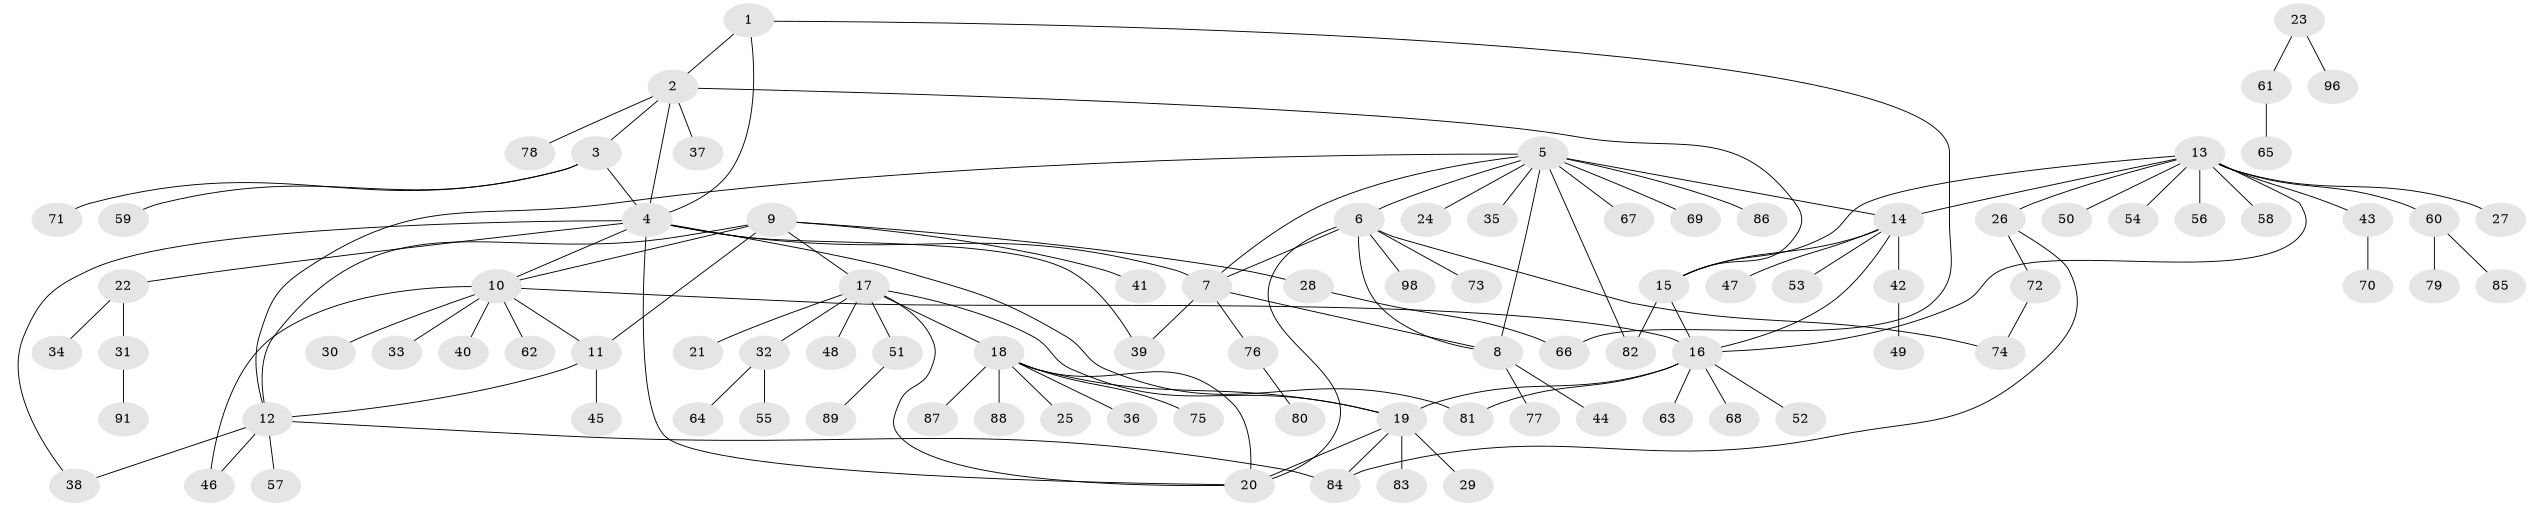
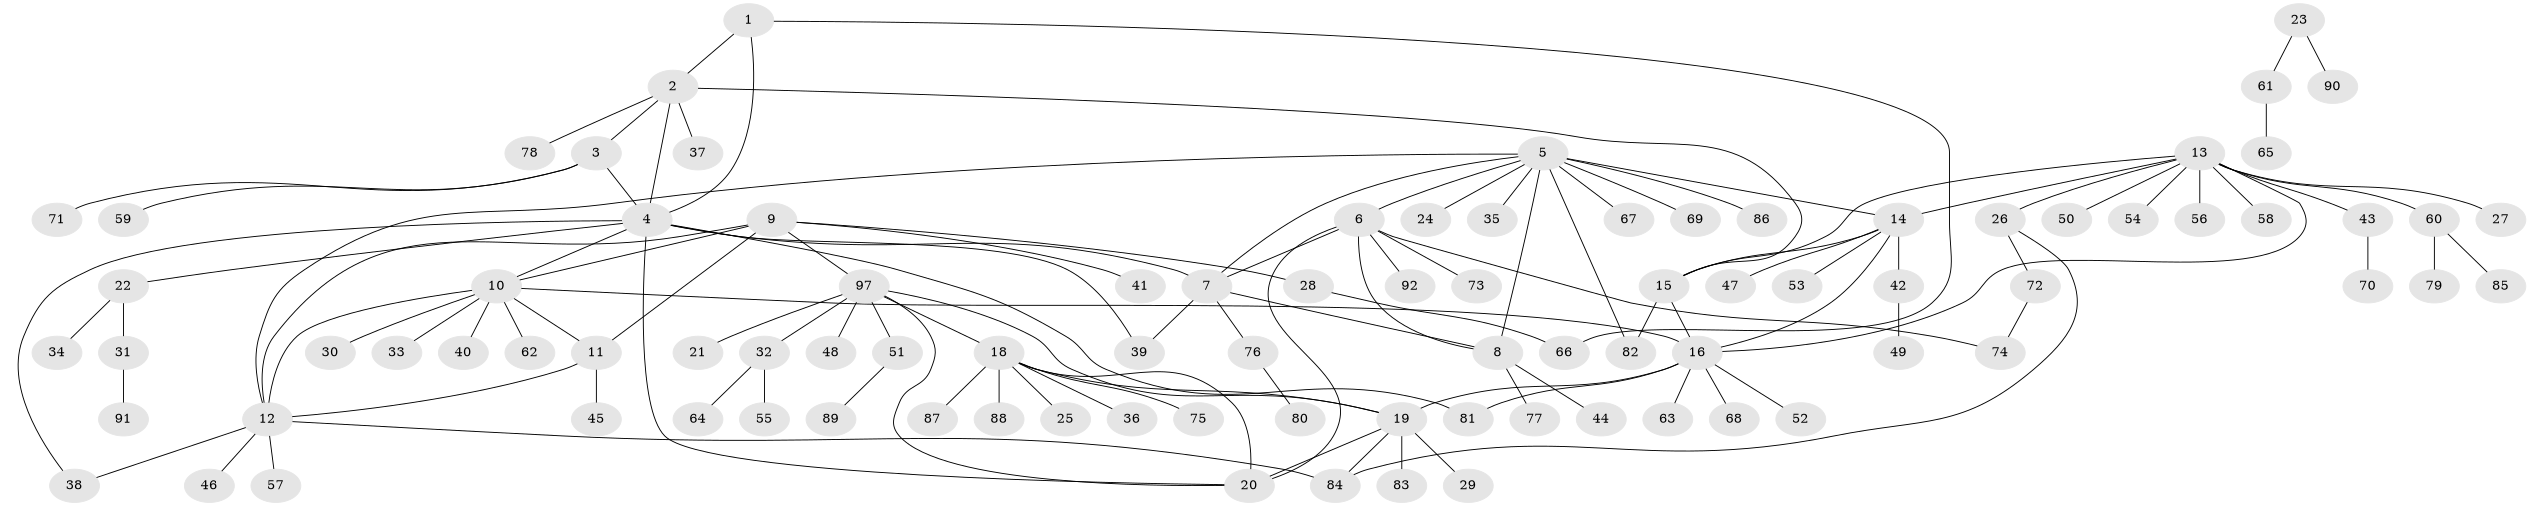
  graph {
    node [color=gray90 style=filled]
    1
    2
    4
    66
    3
    15
    37
    78
    59
    71
    7
    10
    20
    22
    38
    39
    81
    82
    16
    8
    76
    12
    11
    30
    33
    40
    62
    31
    34
    5
    6
    14
    24
    35
    67
    69
    86
    73
    74
-   92 [label=98]
+   92
    44
    77
    46
    57
    84
    42
    47
    53
    80
    9
-   17
+   17 [label=97]
    28
    41
    45
    19
    18
    21
    32
    48
    51
    52
    63
    68
    13
    26
    27
    43
    50
    54
    56
    58
    60
    72
    70
    79
    85
    49
    29
    83
    25
    36
    75
    87
    88
    55
    64
    89
    23
    61
-   90 [label=96]
+   90
    91
    65
    1 -- 2
    1 -- 4
    1 -- 66
    2 -- 4
    2 -- 3
    2 -- 15
    2 -- 37
    2 -- 78
    4 -- 7
    4 -- 10
    4 -- 20
    4 -- 22
    4 -- 38
    4 -- 39
    4 -- 81
    3 -- 4
    3 -- 59
    3 -- 71
    15 -- 82
    15 -- 16
    7 -- 39
    7 -- 8
    7 -- 76
    10 -- 16
-   10 -- 46
+   10 -- 12
    10 -- 11
    10 -- 30
    10 -- 33
    10 -- 40
    10 -- 62
    22 -- 31
    22 -- 34
    16 -- 81
    16 -- 19
    16 -- 52
    16 -- 63
    16 -- 68
    8 -- 44
    8 -- 77
    76 -- 80
    12 -- 38
    12 -- 46
    12 -- 57
    12 -- 84
    11 -- 12
    11 -- 45
    31 -- 91
    5 -- 7
    5 -- 82
    5 -- 8
    5 -- 12
    5 -- 6
    5 -- 14
    5 -- 24
    5 -- 35
    5 -- 67
    5 -- 69
    5 -- 86
    6 -- 7
    6 -- 20
    6 -- 8
    6 -- 73
    6 -- 74
    6 -- 92
    14 -- 15
    14 -- 16
    14 -- 42
    14 -- 47
    14 -- 53
    42 -- 49
    9 -- 10
    9 -- 12
    9 -- 11
    9 -- 17
    9 -- 28
    9 -- 41
    17 -- 20
    17 -- 19
    17 -- 18
    17 -- 21
    17 -- 32
    17 -- 48
    17 -- 51
    28 -- 66
    19 -- 20
    19 -- 84
    19 -- 29
    19 -- 83
    18 -- 20
    18 -- 19
    18 -- 25
    18 -- 36
    18 -- 75
    18 -- 87
    18 -- 88
    32 -- 55
    32 -- 64
    51 -- 89
    13 -- 15
    13 -- 16
    13 -- 14
    13 -- 26
    13 -- 27
    13 -- 43
    13 -- 50
    13 -- 54
    13 -- 56
    13 -- 58
    13 -- 60
    26 -- 84
    26 -- 72
    43 -- 70
    60 -- 79
    60 -- 85
    72 -- 74
    23 -- 61
    23 -- 90
    61 -- 65
  }
